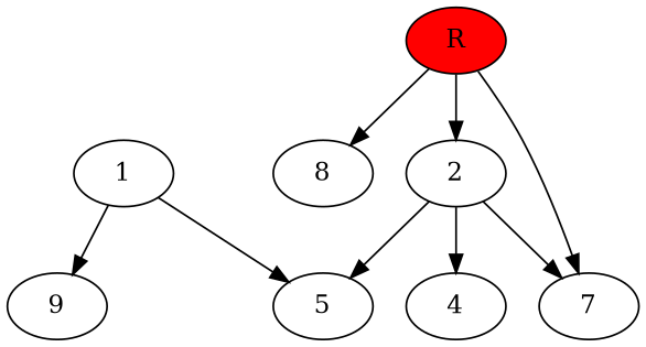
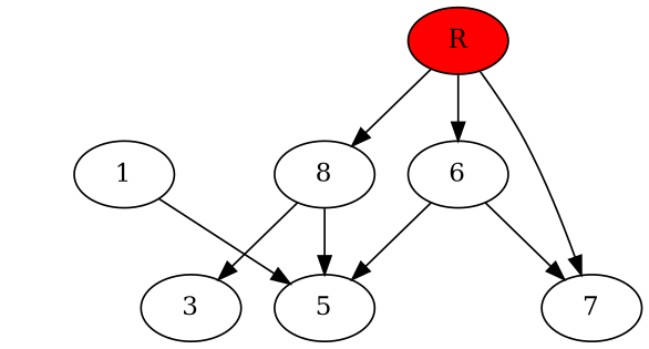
  digraph {
    1
-   9
    5
-   6 [label=2]
-   4
+   6
    7
    8
+   3
    R [fillcolor="#ff0000" style=filled]
-   1 -> 9
    1 -> 5
    6 -> 5
-   6 -> 4
    6 -> 7
+   8 -> 5
+   8 -> 3
    R -> 6
    R -> 7
    R -> 8
  }
